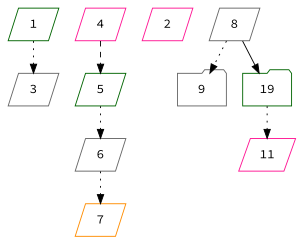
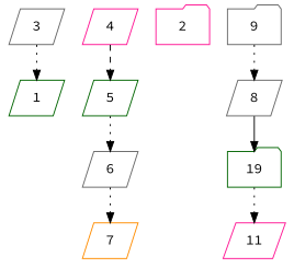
  digraph {
    fontname="Source Code Pro"
    node [alpha=0.08 color=gray40 fontname="Source Code Pro" shape=parallelogram]
    edge [fontname="Source Code Pro" style=dotted]
    1 [color=darkgreen expect_size=80611185893907024]
    3 [alpha=0.16 expect_size=1802205168505129]
    4 [color=deeppink expect_size=9107005607075388]
    5 [alpha=0.12 color=darkgreen expect_size=1786690373297373184]
    6 [alpha=0.19 expect_size=275084116918110519296]
-   2 [alpha=0.01 color=deeppink expect_size=920973832729041]
+   2 [alpha=0.01 color=deeppink expect_size=920973832729041 shape=folder]
    7 [alpha=0.18 color=darkorange expect_size=53285966487486464000]
    8 [alpha=0.19 expect_size=45374755663409608]
    9 [alpha=0.17 expect_size=1495386830114375 shape=folder]
    n10 [alpha=0.15 color=darkgreen expect_size=22684556746863673344 label=19 shape=folder]
    11 [alpha=0.16 color=deeppink expect_size=225621654728349184]
-   1 -> 3
+   3 -> 1
    4 -> 5 [style=dashed]
    5 -> 6
    6 -> 7
-   8 -> 9
+   9 -> 8
    8 -> n10 [style=solid]
    n10 -> 11
  }
